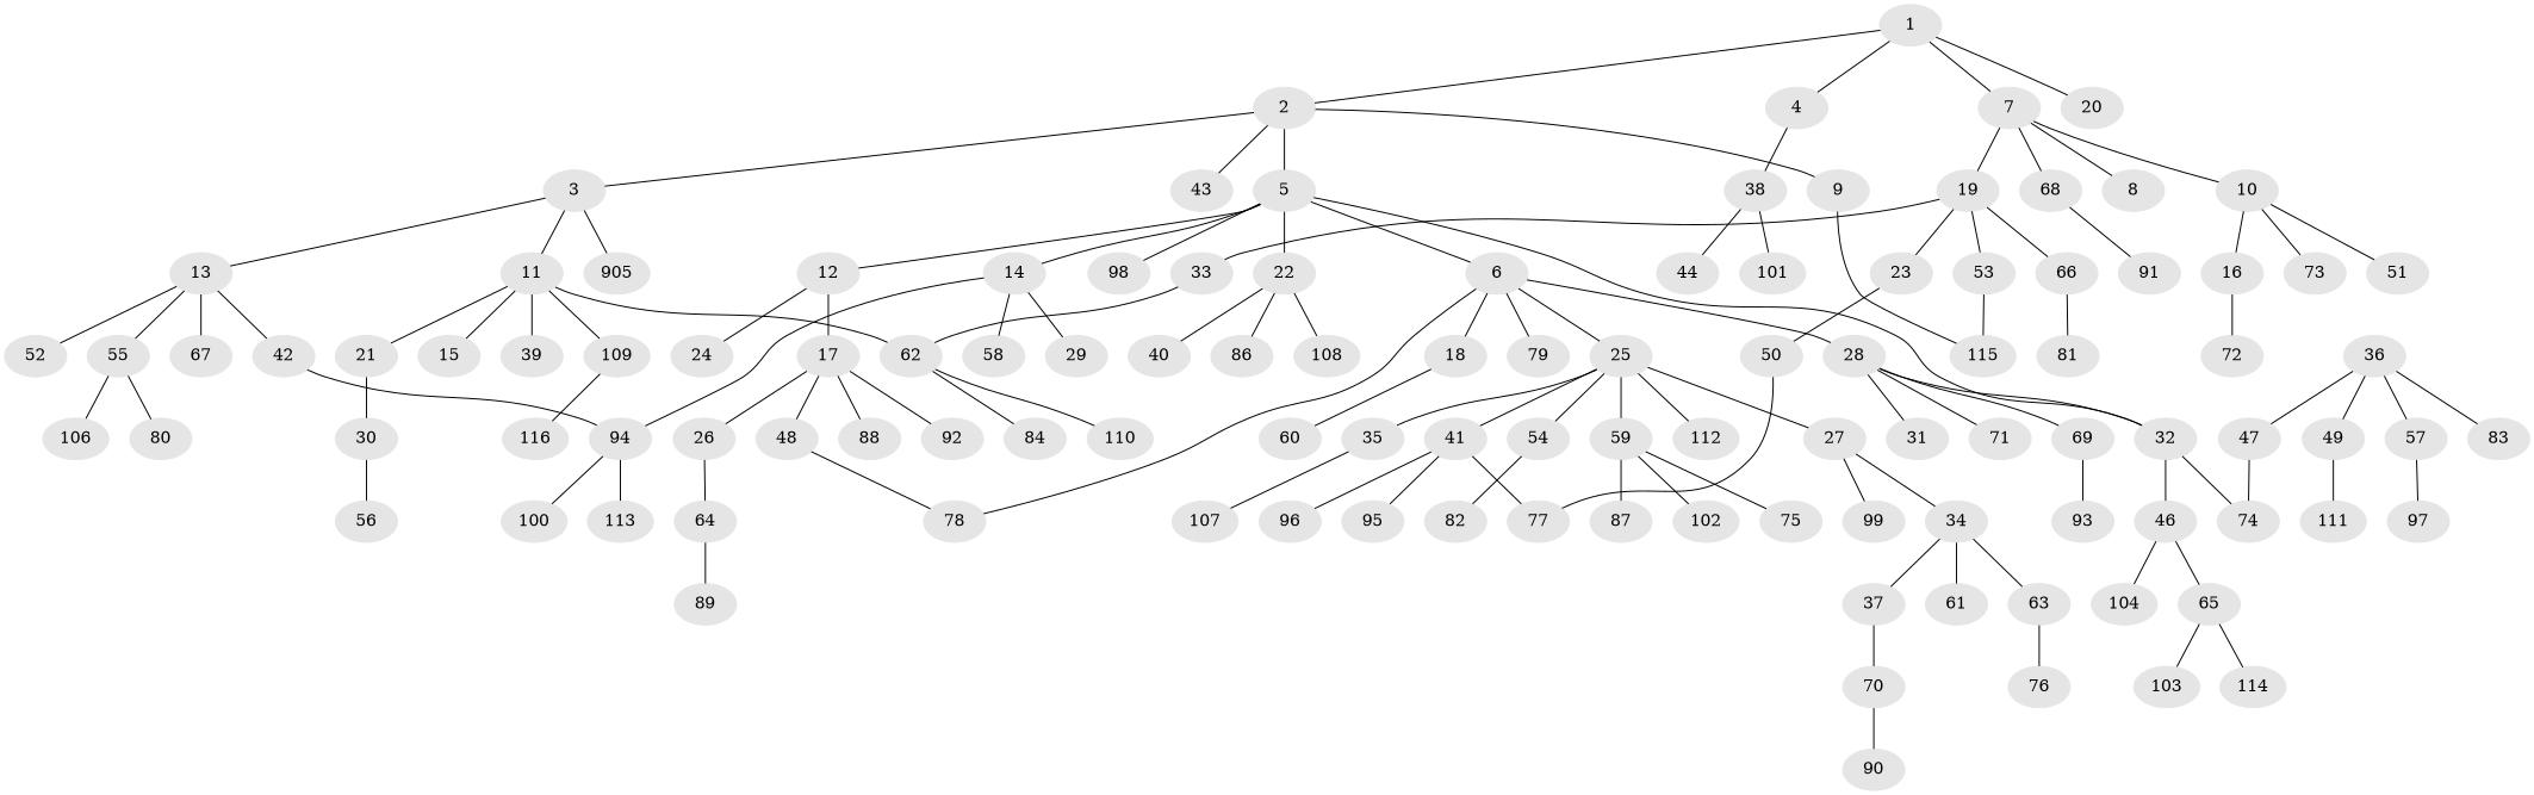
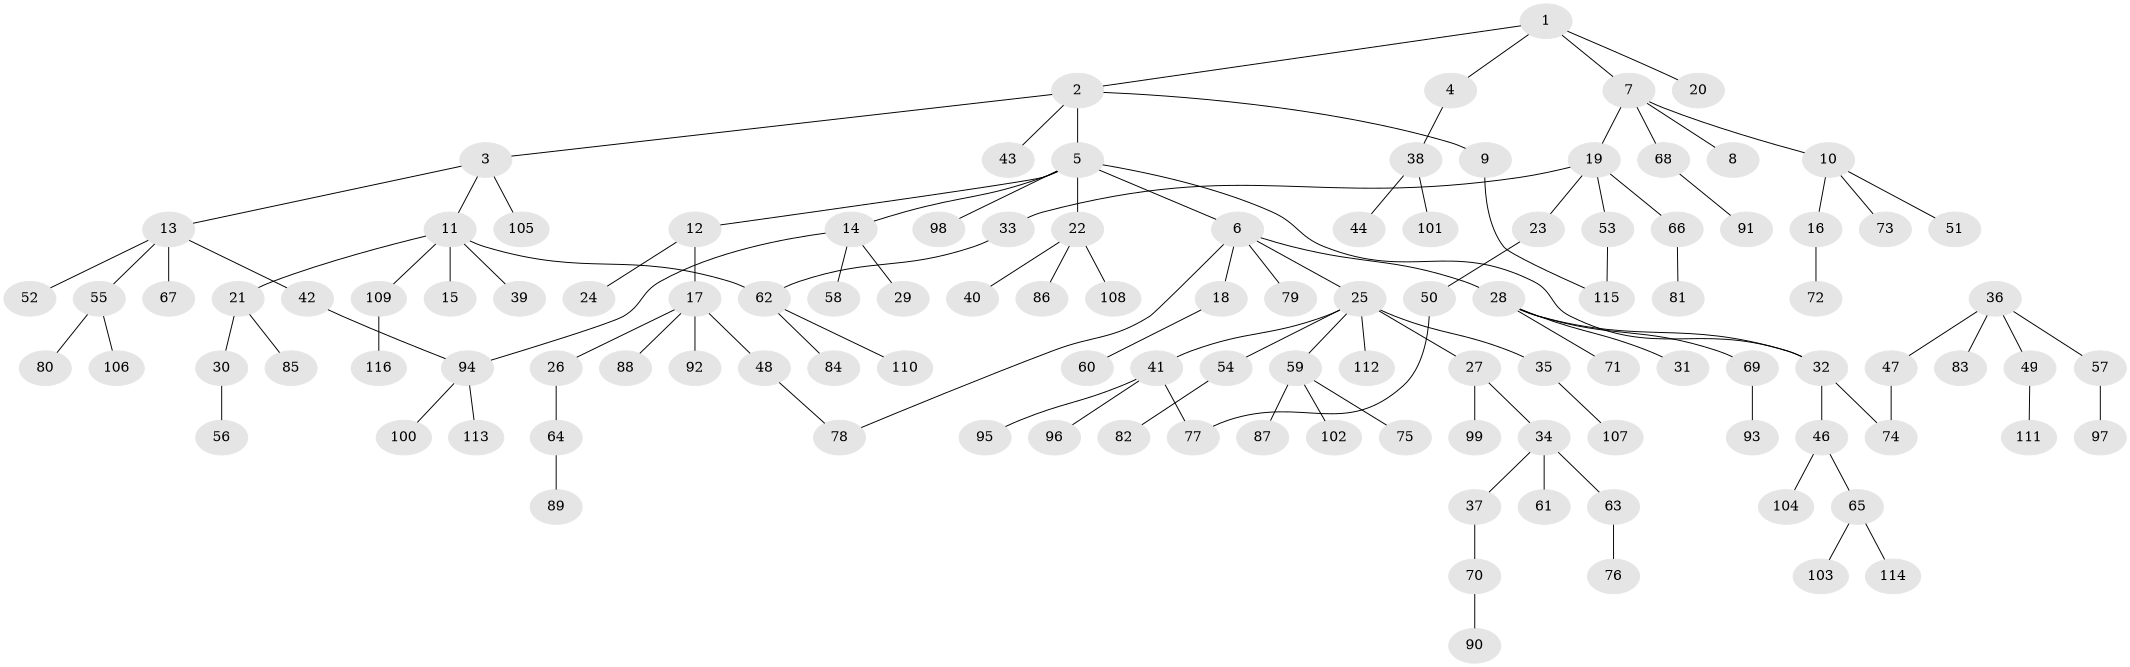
  graph {
    node [color=gray90 style=filled]
    1
    2
    4
    7
    20
    3
    5
    9
    43
    38
    8
    10
    19
    68
    11
    13
-   105 [label=905]
+   105
    6
    12
    14
    22
    32
    98
    115
    15
    21
    39
    62
    109
    42
    52
    55
    67
    44
    101
    18
    25
    28
    78
    79
    17
    24
    29
    58
    94
    40
    86
    108
    46
    74
    60
    27
    35
    41
    54
    59
    112
    31
    69
    71
    16
    51
    73
    23
    33
    53
    66
    91
    72
    30
+   85
    84
    110
    116
    26
    48
    88
    92
    80
    106
    100
    113
    64
    50
    36
    47
    49
    57
    83
    81
    56
    77
    34
    99
    107
    95
    96
    82
    75
    87
    102
    89
    37
    61
    63
    93
    65
    104
    70
    76
    111
    97
    90
    103
    114
    1 -- 2
    1 -- 4
    1 -- 7
    1 -- 20
    2 -- 3
    2 -- 5
    2 -- 9
    2 -- 43
    4 -- 38
    7 -- 8
    7 -- 10
    7 -- 19
    7 -- 68
    3 -- 11
    3 -- 13
    3 -- 105
    5 -- 6
    5 -- 12
    5 -- 14
    5 -- 22
    5 -- 32
    5 -- 98
    9 -- 115
    38 -- 44
    38 -- 101
    10 -- 16
    10 -- 51
    10 -- 73
    19 -- 23
    19 -- 33
    19 -- 53
    19 -- 66
    68 -- 91
    11 -- 15
    11 -- 21
    11 -- 39
    11 -- 62
    11 -- 109
    13 -- 42
    13 -- 52
    13 -- 55
    13 -- 67
    6 -- 18
    6 -- 25
    6 -- 28
    6 -- 78
    6 -- 79
    12 -- 17
    12 -- 24
    14 -- 29
    14 -- 58
    14 -- 94
    22 -- 40
    22 -- 86
    22 -- 108
    32 -- 46
    32 -- 74
    21 -- 30
+   21 -- 85
    62 -- 84
    62 -- 110
    109 -- 116
    42 -- 94
    55 -- 80
    55 -- 106
    18 -- 60
    25 -- 27
    25 -- 35
    25 -- 41
    25 -- 54
    25 -- 59
    25 -- 112
    28 -- 32
    28 -- 31
    28 -- 69
    28 -- 71
    17 -- 26
    17 -- 48
    17 -- 88
    17 -- 92
    94 -- 100
    94 -- 113
    46 -- 65
    46 -- 104
    27 -- 34
    27 -- 99
    35 -- 107
    41 -- 77
    41 -- 95
    41 -- 96
    54 -- 82
    59 -- 75
    59 -- 87
    59 -- 102
    69 -- 93
    16 -- 72
    23 -- 50
    33 -- 62
    53 -- 115
    66 -- 81
    30 -- 56
    26 -- 64
    48 -- 78
    64 -- 89
    50 -- 77
    36 -- 47
    36 -- 49
    36 -- 57
    36 -- 83
    47 -- 74
    49 -- 111
    57 -- 97
    34 -- 37
    34 -- 61
    34 -- 63
    37 -- 70
    63 -- 76
    65 -- 103
    65 -- 114
    70 -- 90
  }
